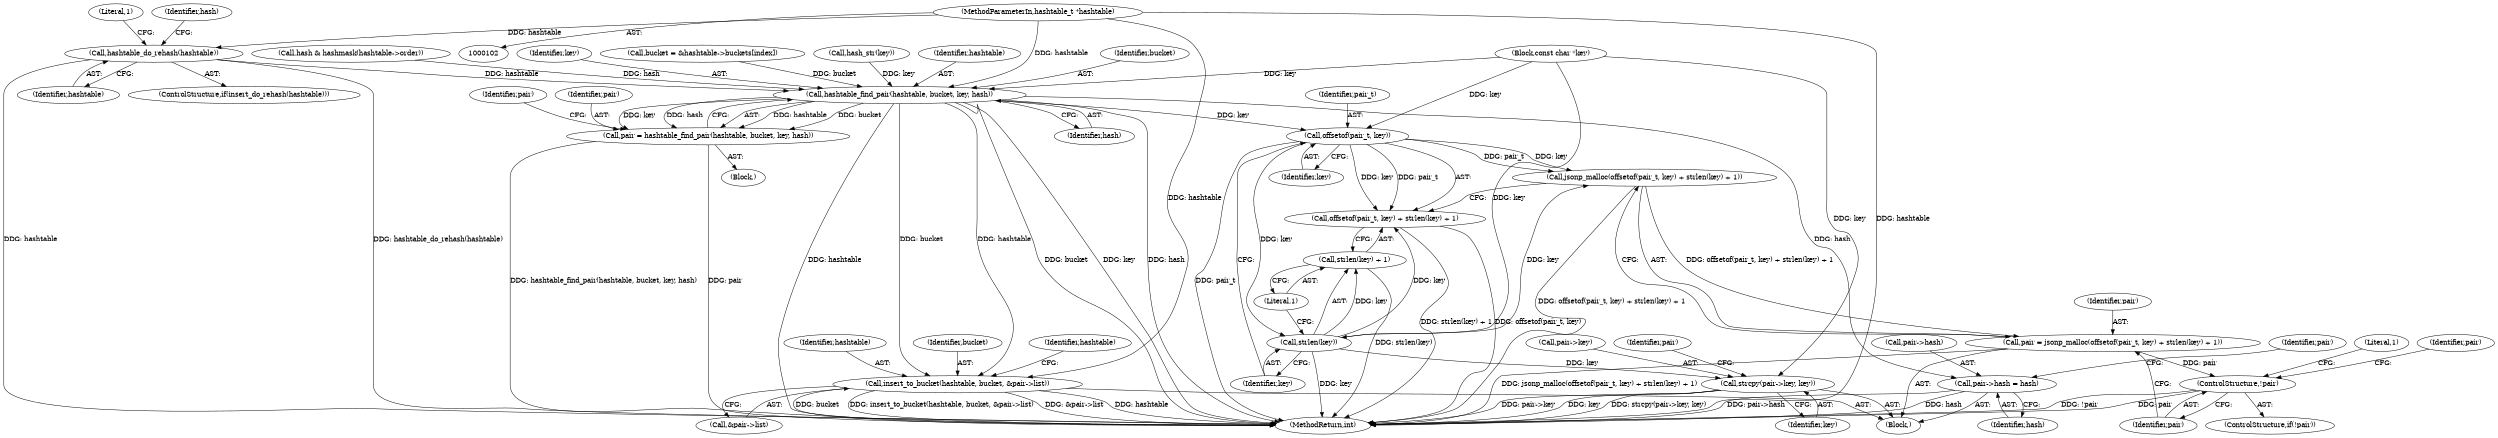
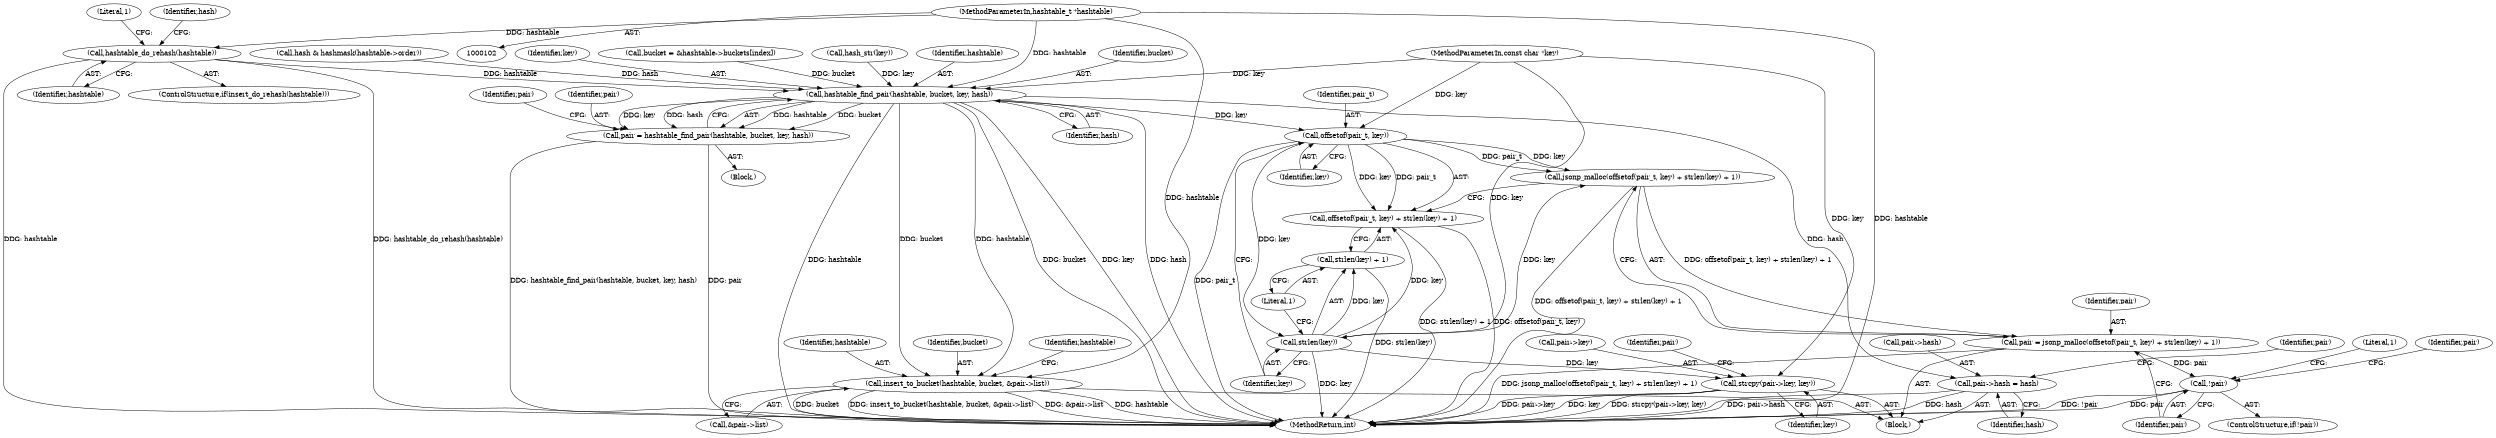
  digraph {
    n1 [label="(MethodParameterIn,hashtable_t *hashtable)"]
    n2 [label="(Call,hashtable_do_rehash(hashtable))"]
    n3 [label="(Call,hashtable_find_pair(hashtable, bucket, key, hash))"]
    n4 [label="(Call,insert_to_bucket(hashtable, bucket, &pair->list))"]
    n5 [label="(MethodReturn,int)"]
    1000102
    n7 [label="(Identifier,hashtable)"]
    n8 [label="(ControlStructure,if(insert_do_rehash(hashtable)))"]
    n9 [label="(Call,pair = hashtable_find_pair(hashtable, bucket, key, hash))"]
    n10 [label="(Call,offsetof(pair_t, key))"]
    n11 [label="(Call,pair->hash = hash)"]
    n12 [label="(Identifier,hash)"]
    n13 [label="(Block,)"]
    n14 [label="(Call,&pair->list)"]
    n15 [label="(Block,)"]
    n16 [label="(Call,jsonp_malloc(offsetof(pair_t, key) + strlen(key) + 1))"]
    n17 [label="(Call,offsetof(pair_t, key) + strlen(key) + 1)"]
    n18 [label="(Call,strlen(key))"]
    n19 [label="(Identifier,key)"]
    n20 [label="(Identifier,hash)"]
    n21 [label="(Call,pair = jsonp_malloc(offsetof(pair_t, key) + strlen(key) + 1))"]
    n22 [label="(Call,strlen(key) + 1)"]
    n23 [label="(Call,strcpy(pair->key, key))"]
    n24 [label="(Identifier,key)"]
-   n25 [label="(ControlStructure,!pair)"]
+   n25 [label="(Call,!pair)"]
    n26 [label="(Identifier,pair)"]
    n27 [label="(ControlStructure,if(!pair))"]
    n28 [label="(Literal,1)"]
    n29 [label="(Identifier,key)"]
    n30 [label="(Identifier,pair)"]
    n31 [label="(Identifier,hash)"]
    n32 [label="(Identifier,bucket)"]
    n33 [label="(Identifier,pair_t)"]
    n34 [label="(Identifier,pair)"]
    n35 [label="(Call,pair->hash)"]
    n36 [label="(Identifier,bucket)"]
    n37 [label="(Literal,1)"]
    n38 [label="(Call,hash & hashmask(hashtable->order))"]
    n39 [label="(Literal,1)"]
    n40 [label="(Identifier,pair)"]
    n41 [label="(Identifier,hashtable)"]
    n42 [label="(Identifier,pair)"]
    n43 [label="(Call,pair->key)"]
    n44 [label="(Identifier,key)"]
    n45 [label="(Call,bucket = &hashtable->buckets[index])"]
    n46 [label="(Identifier,hashtable)"]
    n47 [label="(Identifier,pair)"]
    n48 [label="(Call,hash_str(key))"]
-   n49 [label="(Block,const char *key)"]
+   n49 [label="(MethodParameterIn,const char *key)"]
    n50 [label="(Identifier,hashtable)"]
    n51 [label="(Identifier,pair)"]
    n1 -> n2 [label="DDG: hashtable"]
    n1 -> n3 [label="DDG: hashtable"]
    n1 -> n4 [label="DDG: hashtable"]
    n1 -> n5 [label="DDG: hashtable"]
    n1 -> 1000102 [label="AST: "]
    n2 -> n3 [label="DDG: hashtable"]
    n2 -> n5 [label="DDG: hashtable"]
    n2 -> n5 [label="DDG: hashtable_do_rehash(hashtable)"]
    n2 -> n7 [label="CFG: "]
    n2 -> n8 [label="AST: "]
    n3 -> n4 [label="DDG: hashtable"]
    n3 -> n4 [label="DDG: bucket"]
    n3 -> n5 [label="DDG: bucket"]
    n3 -> n5 [label="DDG: key"]
    n3 -> n5 [label="DDG: hash"]
    n3 -> n5 [label="DDG: hashtable"]
    n3 -> n9 [label="AST: "]
    n3 -> n9 [label="DDG: hashtable"]
    n3 -> n9 [label="DDG: bucket"]
    n3 -> n9 [label="DDG: key"]
    n3 -> n9 [label="DDG: hash"]
    n3 -> n10 [label="DDG: key"]
    n3 -> n11 [label="DDG: hash"]
    n3 -> n12 [label="CFG: "]
    n4 -> n5 [label="DDG: bucket"]
    n4 -> n5 [label="DDG: insert_to_bucket(hashtable, bucket, &pair->list)"]
    n4 -> n5 [label="DDG: &pair->list"]
    n4 -> n5 [label="DDG: hashtable"]
    n4 -> n13 [label="AST: "]
    n4 -> n14 [label="CFG: "]
    n7 -> n2 [label="AST: "]
    n9 -> n3 [label="CFG: "]
    n9 -> n5 [label="DDG: hashtable_find_pair(hashtable, bucket, key, hash)"]
    n9 -> n5 [label="DDG: pair"]
    n9 -> n15 [label="AST: "]
    n10 -> n5 [label="DDG: pair_t"]
    n10 -> n16 [label="DDG: pair_t"]
    n10 -> n16 [label="DDG: key"]
    n10 -> n17 [label="AST: "]
    n10 -> n17 [label="DDG: pair_t"]
    n10 -> n17 [label="DDG: key"]
    n10 -> n18 [label="DDG: key"]
    n10 -> n19 [label="CFG: "]
    n11 -> n5 [label="DDG: pair->hash"]
    n11 -> n5 [label="DDG: hash"]
    n11 -> n13 [label="AST: "]
    n11 -> n20 [label="CFG: "]
    n12 -> n3 [label="AST: "]
    n14 -> n4 [label="AST: "]
    n16 -> n5 [label="DDG: offsetof(pair_t, key) + strlen(key) + 1"]
    n16 -> n17 [label="CFG: "]
    n16 -> n21 [label="AST: "]
    n16 -> n21 [label="DDG: offsetof(pair_t, key) + strlen(key) + 1"]
    n17 -> n5 [label="DDG: offsetof(pair_t, key)"]
    n17 -> n5 [label="DDG: strlen(key) + 1"]
    n17 -> n22 [label="CFG: "]
    n18 -> n5 [label="DDG: key"]
    n18 -> n16 [label="DDG: key"]
    n18 -> n17 [label="DDG: key"]
    n18 -> n22 [label="AST: "]
    n18 -> n22 [label="DDG: key"]
    n18 -> n23 [label="DDG: key"]
    n18 -> n24 [label="CFG: "]
    n19 -> n10 [label="AST: "]
    n20 -> n11 [label="AST: "]
    n21 -> n5 [label="DDG: jsonp_malloc(offsetof(pair_t, key) + strlen(key) + 1)"]
    n21 -> n13 [label="AST: "]
    n21 -> n16 [label="CFG: "]
    n21 -> n25 [label="DDG: pair"]
    n22 -> n5 [label="DDG: strlen(key)"]
    n22 -> n17 [label="AST: "]
    n22 -> n28 [label="CFG: "]
    n23 -> n5 [label="DDG: key"]
    n23 -> n5 [label="DDG: strcpy(pair->key, key)"]
    n23 -> n5 [label="DDG: pair->key"]
    n23 -> n13 [label="AST: "]
    n23 -> n29 [label="CFG: "]
    n24 -> n10 [label="CFG: "]
    n24 -> n18 [label="AST: "]
    n25 -> n5 [label="DDG: pair"]
    n25 -> n5 [label="DDG: !pair"]
    n25 -> n26 [label="CFG: "]
    n25 -> n27 [label="AST: "]
    n26 -> n21 [label="CFG: "]
    n26 -> n25 [label="AST: "]
    n28 -> n18 [label="CFG: "]
    n28 -> n22 [label="AST: "]
    n29 -> n23 [label="AST: "]
    n30 -> n23 [label="CFG: "]
    n31 -> n2 [label="CFG: "]
    n32 -> n4 [label="AST: "]
    n33 -> n10 [label="AST: "]
    n34 -> n21 [label="AST: "]
    n35 -> n11 [label="AST: "]
    n36 -> n3 [label="AST: "]
    n37 -> n25 [label="CFG: "]
    n38 -> n3 [label="DDG: hash"]
    n39 -> n2 [label="CFG: "]
    n40 -> n25 [label="CFG: "]
    n41 -> n4 [label="CFG: "]
    n42 -> n9 [label="CFG: "]
    n43 -> n23 [label="AST: "]
    n44 -> n3 [label="AST: "]
    n45 -> n3 [label="DDG: bucket"]
    n46 -> n4 [label="AST: "]
    n47 -> n11 [label="CFG: "]
    n48 -> n3 [label="DDG: key"]
    n49 -> n3 [label="DDG: key"]
    n49 -> n10 [label="DDG: key"]
    n49 -> n18 [label="DDG: key"]
    n49 -> n23 [label="DDG: key"]
    n50 -> n3 [label="AST: "]
    n51 -> n9 [label="AST: "]
  }
